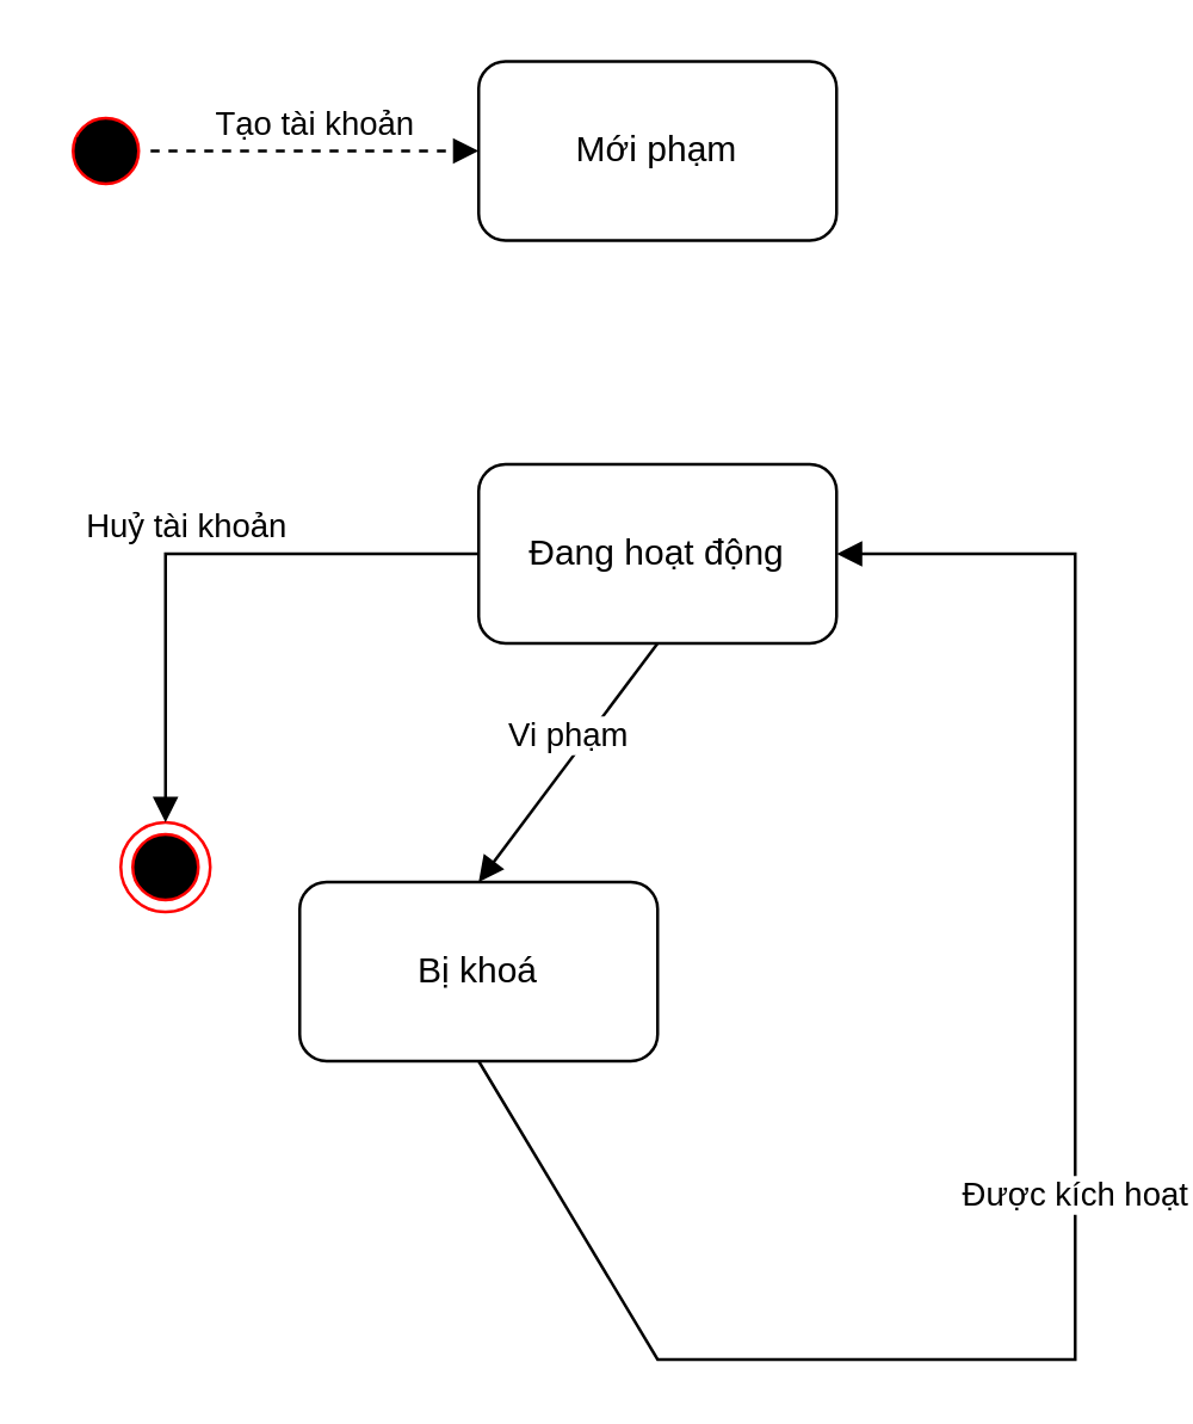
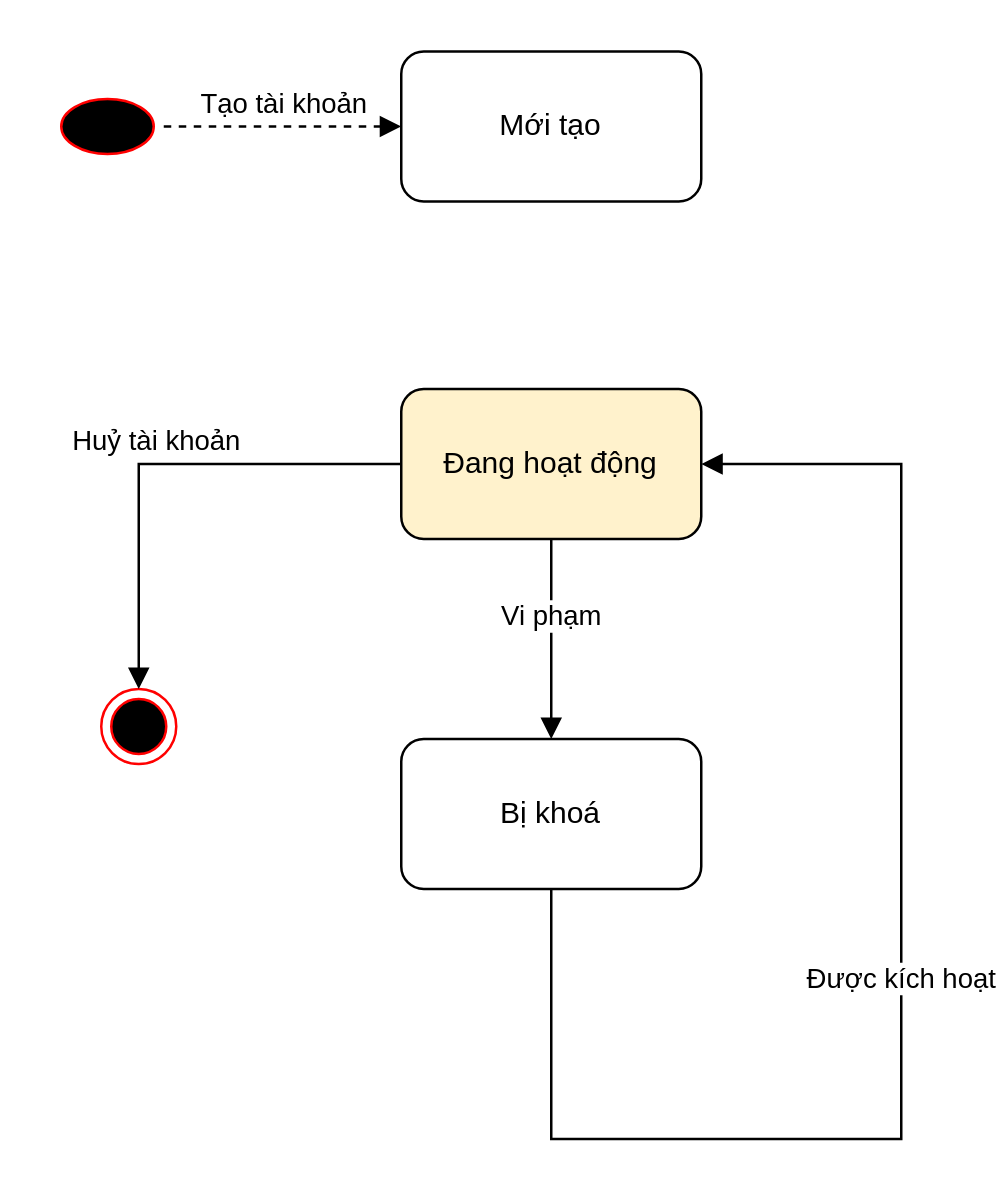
  <mxCell id="0" />
  <mxCell id="1" parent="0" />
  <mxCell id="2" value="" style="ellipse;html=1;shape=endState;fillColor=#000000;strokeColor=#ff0000;" vertex="1" parent="1"><mxGeometry x="40" y="275" width="30" height="30" as="geometry" /></mxCell>
- <mxCell id="3" value="Bắt&amp;nbsp;" style="ellipse;html=1;shape=startState;fillColor=#000000;strokeColor=#ff0000;" vertex="1" parent="1"><mxGeometry x="20" y="35" width="30" height="30" as="geometry" /></mxCell>
- <mxCell id="4" value="Mới phạm" style="rounded=1;whiteSpace=wrap;html=1;" vertex="1" parent="1"><mxGeometry x="160" y="20" width="120" height="60" as="geometry" /></mxCell>
+ <mxCell id="3" value="Bắt&amp;nbsp;" style="ellipse;html=1;shape=startState;fillColor=#000000;strokeColor=#ff0000;" vertex="1" parent="1"><mxGeometry x="20" y="35" width="45" height="30" as="geometry" /></mxCell>
+ <mxCell id="4" value="Mới tạo" style="rounded=1;whiteSpace=wrap;html=1;" vertex="1" parent="1"><mxGeometry x="160" y="20" width="120" height="60" as="geometry" /></mxCell>
  <mxCell id="5" value="Tạo tài khoản" style="html=1;verticalAlign=bottom;endArrow=block;curved=0;rounded=0;exitX=1;exitY=0.5;exitDx=0;exitDy=0;entryX=0;entryY=0.5;entryDx=0;entryDy=0;dashed=1;" edge="1" parent="1" source="3" target="4"><mxGeometry width="80" relative="1" as="geometry"><mxPoint x="180" y="315" as="sourcePoint" /><mxPoint x="260" y="315" as="targetPoint" /></mxGeometry></mxCell>
- <mxCell id="6" value="Đang hoạt động" style="rounded=1;whiteSpace=wrap;html=1;" vertex="1" parent="1"><mxGeometry x="160" y="155" width="120" height="60" as="geometry" /></mxCell>
- <mxCell id="7" value="Bị khoá" style="rounded=1;whiteSpace=wrap;html=1;" vertex="1" parent="1"><mxGeometry x="100" y="295" width="120" height="60" as="geometry" /></mxCell>
+ <mxCell id="6" value="Đang hoạt động" style="rounded=1;whiteSpace=wrap;html=1;fillColor=#fff2cc;" vertex="1" parent="1"><mxGeometry x="160" y="155" width="120" height="60" as="geometry" /></mxCell>
+ <mxCell id="7" value="Bị khoá" style="rounded=1;whiteSpace=wrap;html=1;" vertex="1" parent="1"><mxGeometry x="160" y="295" width="120" height="60" as="geometry" /></mxCell>
  <mxCell id="8" value="Vi phạm" style="html=1;verticalAlign=bottom;endArrow=block;curved=0;rounded=0;exitX=0.5;exitY=1;exitDx=0;exitDy=0;entryX=0.5;entryY=0;entryDx=0;entryDy=0;" edge="1" parent="1" source="6" target="7"><mxGeometry width="80" relative="1" as="geometry"><mxPoint x="180" y="195" as="sourcePoint" /><mxPoint x="220" y="285" as="targetPoint" /></mxGeometry></mxCell>
  <mxCell id="9" value="Được kích hoạt" style="html=1;verticalAlign=bottom;endArrow=block;curved=0;rounded=0;exitX=0.5;exitY=1;exitDx=0;exitDy=0;entryX=1;entryY=0.5;entryDx=0;entryDy=0;" edge="1" parent="1" source="7" target="6"><mxGeometry width="80" relative="1" as="geometry"><mxPoint x="260" y="305" as="sourcePoint" /><mxPoint x="220" y="415" as="targetPoint" /><Array as="points"><mxPoint x="220" y="455" /><mxPoint x="360" y="455" /><mxPoint x="360" y="185" /></Array></mxGeometry></mxCell>
  <mxCell id="10" value="Huỷ tài khoản" style="html=1;verticalAlign=bottom;endArrow=block;rounded=0;exitX=0;exitY=0.5;exitDx=0;exitDy=0;entryX=0.5;entryY=0;entryDx=0;entryDy=0;edgeStyle=orthogonalEdgeStyle;" edge="1" parent="1" source="6" target="2"><mxGeometry width="80" relative="1" as="geometry"><mxPoint x="180" y="195" as="sourcePoint" /><mxPoint x="60" y="185" as="targetPoint" /></mxGeometry></mxCell>
